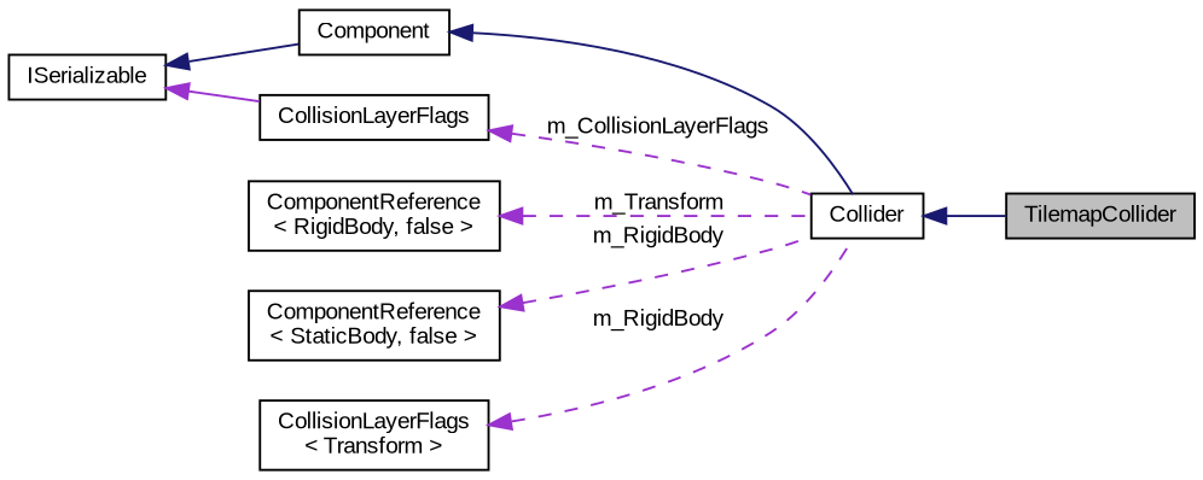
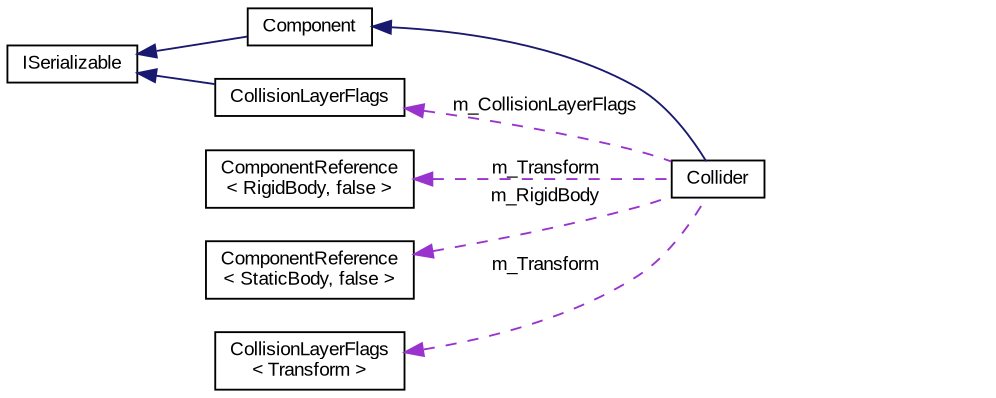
  digraph {
    fontname="Liberation Sans"
    rankdir=LR
    node [color=black fillcolor=white fontname="Liberation Sans" fontsize=10 shape=record style=filled]
    edge [color=midnightblue dir=back fontname="Liberation Sans" fontsize=10 labelfontname=Helvetica labelfontsize=10 style=solid]
-   n1 [fillcolor=grey75 fontcolor=black height=0.2 label=TilemapCollider width=0.4]
    n2 [height=0.2 label=Collider width=0.4]
    n3 [height=0.2 label=Component width=0.4]
    n4 [height=0.2 label=ISerializable width=0.4]
    n5 [height=0.2 label=CollisionLayerFlags width=0.4]
    n6 [height=0.2 label="ComponentReference\l\< RigidBody, false \>" width=0.4]
    n7 [height=0.2 label="ComponentReference\l\< StaticBody, false \>" width=0.4]
    n8 [height=0.2 label="CollisionLayerFlags\l\< Transform \>" width=0.4]
-   n2 -> n1
    n3 -> n2
    n4 -> n3
-   n4 -> n5 [color=darkorchid3]
+   n4 -> n5
    n5 -> n2 [color=darkorchid3 label=" m_CollisionLayerFlags" style=dashed]
    n6 -> n2 [color=darkorchid3 label=" m_Transform" style=dashed]
    n7 -> n2 [color=darkorchid3 label=" m_RigidBody" style=dashed]
-   n8 -> n2 [color=darkorchid3 label=" m_RigidBody" style=dashed]
+   n8 -> n2 [color=darkorchid3 label=" m_Transform" style=dashed]
  }
